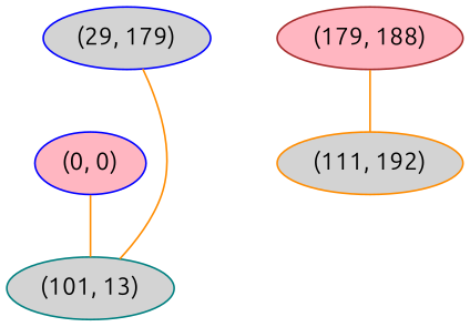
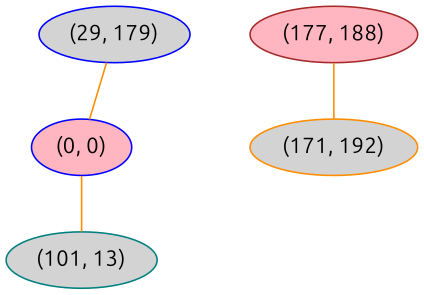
  graph {
    fontname=Ubuntu
    node [color=blue fillcolor=lightgrey fontname=Ubuntu style=filled]
    edge [color=darkorange fontname=Ubuntu]
    "(0, 0)" [fillcolor=lightpink]
    "(101, 13)" [color=teal]
-   "(177, 188)" [color=brown fillcolor=lightpink label="(179, 188)"]
-   "(171, 192)" [color=darkorange label="(111, 192)"]
+   "(177, 188)" [color=brown fillcolor=lightpink]
+   "(171, 192)" [color=darkorange]
    "(29, 179)"
    "(0, 0)" -- "(101, 13)" [weight=4]
    "(177, 188)" -- "(171, 192)" [weight=1]
-   "(29, 179)" -- "(101, 13)" [weight=2]
+   "(29, 179)" -- "(0, 0)" [weight=2]
  }
